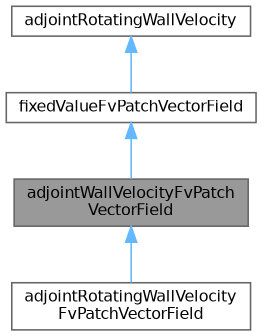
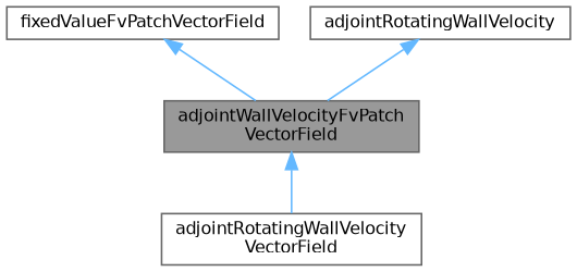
  digraph {
    node [color=gray40 fillcolor=white fontname=Helvetica fontsize=10 shape=box style=filled]
    edge [color=steelblue1 dir=back fontname=Helvetica fontsize=10 labelfontname=Helvetica labelfontsize=10 style=solid]
    n1 [fillcolor=grey60 fontcolor=black height=0.2 label="adjointWallVelocityFvPatch\lVectorField" width=0.4]
-   n2 [height=0.2 label="adjointRotatingWallVelocity\lFvPatchVectorField" width=0.4]
+   n2 [height=0.2 label="adjointRotatingWallVelocity\lVectorField" width=0.4]
    n3 [height=0.2 label=fixedValueFvPatchVectorField width=0.4]
    n4 [height=0.2 label=adjointRotatingWallVelocity width=0.4]
    n1 -> n2
    n3 -> n1
-   n4 -> n3
+   n4 -> n1
  }
